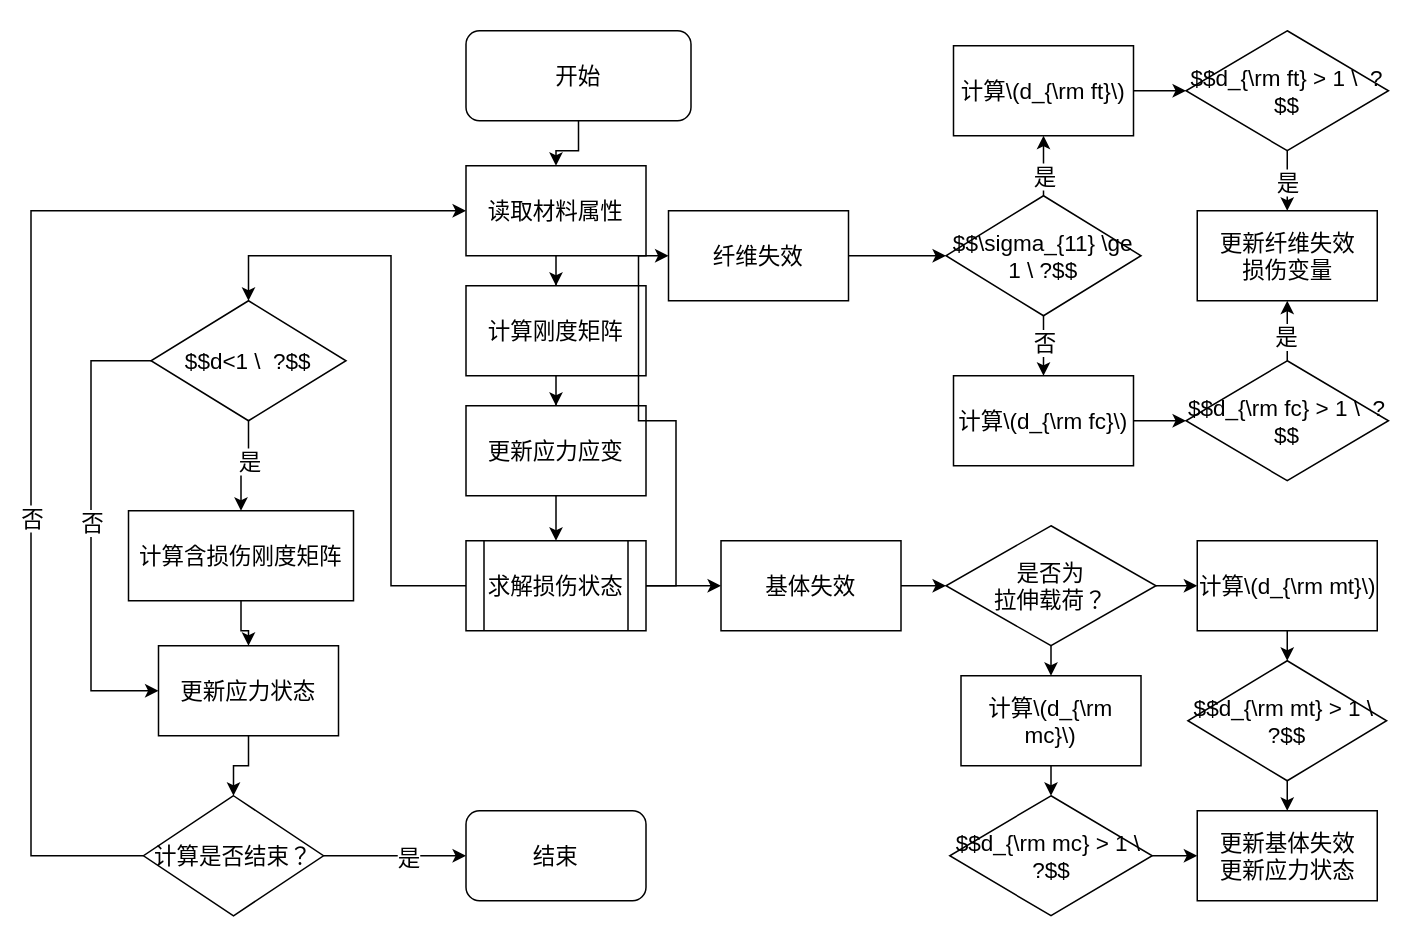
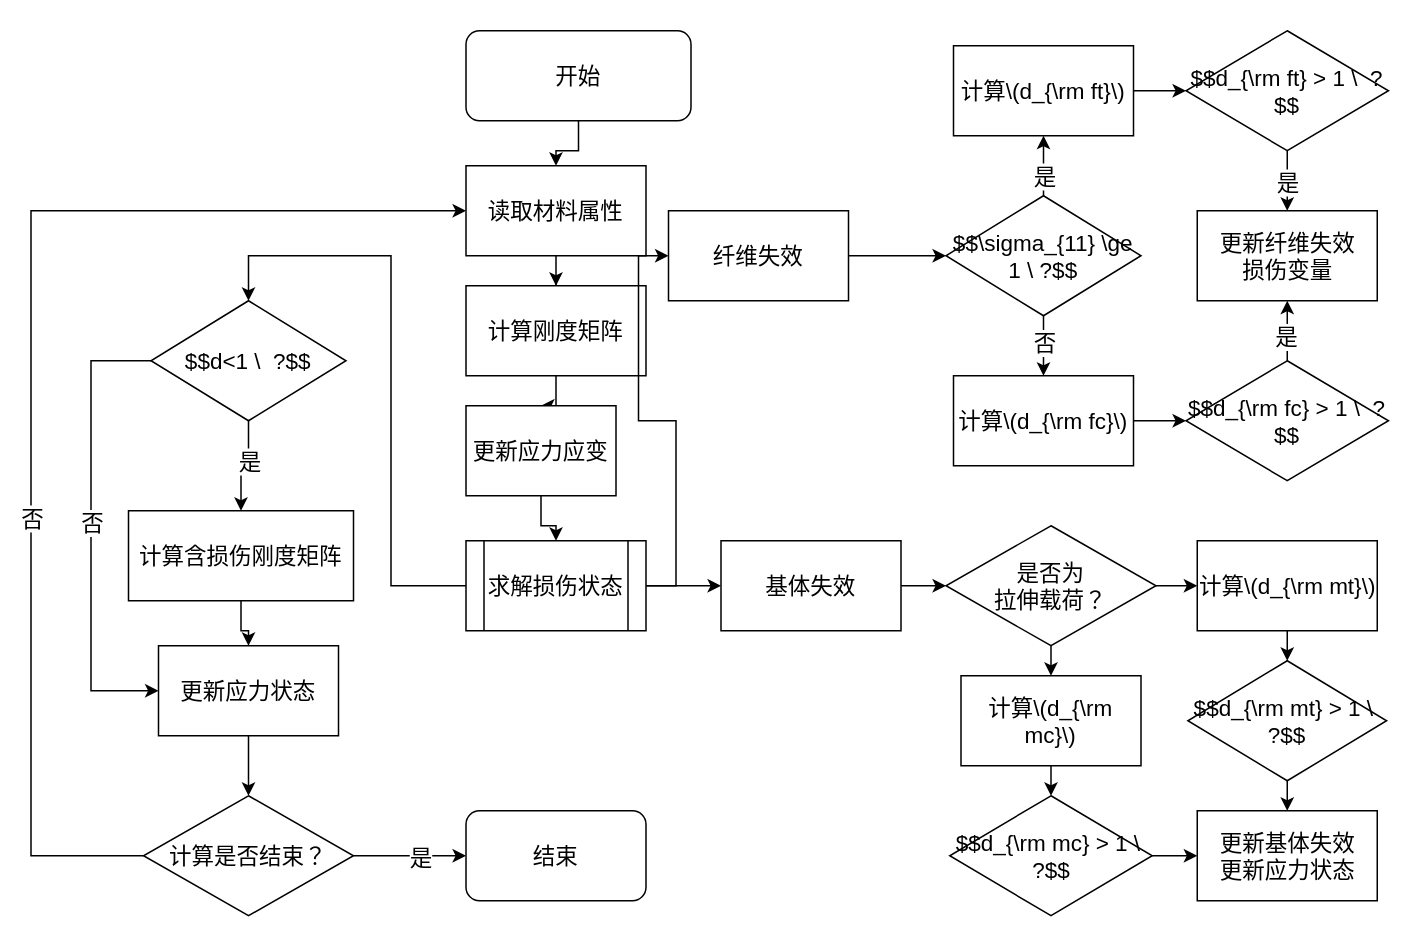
  <mxCell id="0" />
  <mxCell id="1" parent="0" />
  <mxCell id="2" value="" style="edgeStyle=orthogonalEdgeStyle;rounded=0;orthogonalLoop=1;jettySize=auto;html=1;fontSize=15;" parent="1" source="3" target="5" edge="1"><mxGeometry relative="1" as="geometry" /></mxCell>
  <mxCell id="3" value="开始" style="rounded=1;whiteSpace=wrap;html=1;fontSize=15;" parent="1" vertex="1"><mxGeometry x="310" y="20" width="150" height="60" as="geometry" /></mxCell>
  <mxCell id="4" value="" style="edgeStyle=orthogonalEdgeStyle;rounded=0;orthogonalLoop=1;jettySize=auto;html=1;fontSize=15;" parent="1" source="5" target="7" edge="1"><mxGeometry relative="1" as="geometry" /></mxCell>
  <mxCell id="5" value="读取材料属性" style="rounded=0;whiteSpace=wrap;html=1;fontSize=15;" parent="1" vertex="1"><mxGeometry x="310" y="110" width="120" height="60" as="geometry" /></mxCell>
  <mxCell id="6" value="" style="edgeStyle=orthogonalEdgeStyle;rounded=0;orthogonalLoop=1;jettySize=auto;html=1;fontSize=15;" parent="1" source="7" target="9" edge="1"><mxGeometry relative="1" as="geometry" /></mxCell>
  <mxCell id="7" value="计算刚度矩阵" style="whiteSpace=wrap;html=1;rounded=0;fontSize=15;" parent="1" vertex="1"><mxGeometry x="310" y="190" width="120" height="60" as="geometry" /></mxCell>
  <mxCell id="8" value="" style="edgeStyle=orthogonalEdgeStyle;rounded=0;orthogonalLoop=1;jettySize=auto;html=1;fontSize=15;" parent="1" source="9" target="13" edge="1"><mxGeometry relative="1" as="geometry" /></mxCell>
- <mxCell id="9" value="更新应力应变" style="whiteSpace=wrap;html=1;rounded=0;fontSize=15;" parent="1" vertex="1"><mxGeometry x="310" y="270" width="120" height="60" as="geometry" /></mxCell>
+ <mxCell id="9" value="更新应力应变" style="whiteSpace=wrap;html=1;rounded=0;fontSize=15;" parent="1" vertex="1"><mxGeometry x="310" y="270" width="100" height="60" as="geometry" /></mxCell>
  <mxCell id="10" value="" style="edgeStyle=orthogonalEdgeStyle;rounded=0;orthogonalLoop=1;jettySize=auto;html=1;fontSize=15;entryX=0.5;entryY=0;entryDx=0;entryDy=0;exitX=0;exitY=0.5;exitDx=0;exitDy=0;" parent="1" source="13" target="18" edge="1"><mxGeometry relative="1" as="geometry"><Array as="points"><mxPoint x="260" y="390" /><mxPoint x="260" y="170" /><mxPoint x="165" y="170" /></Array></mxGeometry></mxCell>
  <mxCell id="11" style="edgeStyle=orthogonalEdgeStyle;rounded=0;orthogonalLoop=1;jettySize=auto;html=1;exitX=1;exitY=0.5;exitDx=0;exitDy=0;entryX=0;entryY=0.5;entryDx=0;entryDy=0;fontSize=15;" edge="1" parent="1" source="13" target="30"><mxGeometry relative="1" as="geometry" /></mxCell>
  <mxCell id="12" style="edgeStyle=none;rounded=0;orthogonalLoop=1;jettySize=auto;html=1;exitX=1;exitY=0.5;exitDx=0;exitDy=0;entryX=0;entryY=0.5;entryDx=0;entryDy=0;fontSize=15;" edge="1" parent="1" source="13" target="32"><mxGeometry relative="1" as="geometry" /></mxCell>
  <mxCell id="13" value="求解损伤状态" style="shape=process;whiteSpace=wrap;html=1;backgroundOutline=1;rounded=0;fontSize=15;" parent="1" vertex="1"><mxGeometry x="310" y="360" width="120" height="60" as="geometry" /></mxCell>
  <mxCell id="14" value="" style="edgeStyle=orthogonalEdgeStyle;rounded=0;orthogonalLoop=1;jettySize=auto;html=1;fontSize=15;exitX=0.5;exitY=1;exitDx=0;exitDy=0;" edge="1" parent="1" source="18" target="20"><mxGeometry relative="1" as="geometry" /></mxCell>
  <mxCell id="15" value="是" style="edgeLabel;html=1;align=center;verticalAlign=middle;resizable=0;points=[];fontSize=15;" vertex="1" connectable="0" parent="14"><mxGeometry x="-0.515" relative="1" as="geometry"><mxPoint y="10" as="offset" /></mxGeometry></mxCell>
  <mxCell id="16" style="edgeStyle=orthogonalEdgeStyle;rounded=0;orthogonalLoop=1;jettySize=auto;html=1;exitX=0;exitY=0.5;exitDx=0;exitDy=0;entryX=0;entryY=0.5;entryDx=0;entryDy=0;fontSize=15;" edge="1" parent="1" source="18" target="22"><mxGeometry relative="1" as="geometry"><Array as="points"><mxPoint x="60" y="240" /><mxPoint x="60" y="460" /></Array></mxGeometry></mxCell>
  <mxCell id="17" value="否" style="edgeLabel;html=1;align=center;verticalAlign=middle;resizable=0;points=[];fontSize=15;" vertex="1" connectable="0" parent="16"><mxGeometry x="-0.182" relative="1" as="geometry"><mxPoint y="22" as="offset" /></mxGeometry></mxCell>
  <mxCell id="18" value="$$d&amp;lt;1 \&amp;nbsp; ?$$" style="rhombus;whiteSpace=wrap;html=1;rounded=0;fontSize=15;" parent="1" vertex="1"><mxGeometry x="100" y="200" width="130" height="80" as="geometry" /></mxCell>
  <mxCell id="19" value="" style="edgeStyle=orthogonalEdgeStyle;rounded=0;orthogonalLoop=1;jettySize=auto;html=1;fontSize=15;" edge="1" parent="1" source="20" target="22"><mxGeometry relative="1" as="geometry" /></mxCell>
  <mxCell id="20" value="计算含损伤刚度矩阵" style="whiteSpace=wrap;html=1;rounded=0;fontSize=15;" vertex="1" parent="1"><mxGeometry x="85" y="340" width="150" height="60" as="geometry" /></mxCell>
  <mxCell id="21" value="" style="edgeStyle=orthogonalEdgeStyle;rounded=0;orthogonalLoop=1;jettySize=auto;html=1;fontSize=15;exitX=0.5;exitY=1;exitDx=0;exitDy=0;" edge="1" parent="1" source="22" target="27"><mxGeometry relative="1" as="geometry" /></mxCell>
  <mxCell id="22" value="更新应力状态" style="whiteSpace=wrap;html=1;rounded=0;fontSize=15;" vertex="1" parent="1"><mxGeometry x="105" y="430" width="120" height="60" as="geometry" /></mxCell>
  <mxCell id="23" value="" style="edgeStyle=orthogonalEdgeStyle;rounded=0;orthogonalLoop=1;jettySize=auto;html=1;fontSize=15;" edge="1" parent="1" source="27" target="28"><mxGeometry relative="1" as="geometry" /></mxCell>
  <mxCell id="24" value="是" style="edgeLabel;html=1;align=center;verticalAlign=middle;resizable=0;points=[];fontSize=15;" vertex="1" connectable="0" parent="23"><mxGeometry x="0.18" relative="1" as="geometry"><mxPoint as="offset" /></mxGeometry></mxCell>
  <mxCell id="25" style="edgeStyle=orthogonalEdgeStyle;rounded=0;orthogonalLoop=1;jettySize=auto;html=1;entryX=0;entryY=0.5;entryDx=0;entryDy=0;fontSize=15;exitX=0;exitY=0.5;exitDx=0;exitDy=0;" edge="1" parent="1" source="27" target="5"><mxGeometry relative="1" as="geometry"><mxPoint x="90" y="540" as="sourcePoint" /><mxPoint x="290" y="139.97" as="targetPoint" /><Array as="points"><mxPoint x="20" y="570" /><mxPoint x="20" y="140" /></Array></mxGeometry></mxCell>
  <mxCell id="26" value="否" style="edgeLabel;html=1;align=center;verticalAlign=middle;resizable=0;points=[];fontSize=15;" vertex="1" connectable="0" parent="25"><mxGeometry x="0.05" relative="1" as="geometry"><mxPoint y="116" as="offset" /></mxGeometry></mxCell>
- <mxCell id="27" value="计算是否结束？" style="rhombus;whiteSpace=wrap;html=1;rounded=0;fontSize=15;" vertex="1" parent="1"><mxGeometry x="95" y="530" width="120" height="80" as="geometry" /></mxCell>
+ <mxCell id="27" value="计算是否结束？" style="rhombus;whiteSpace=wrap;html=1;rounded=0;fontSize=15;" vertex="1" parent="1"><mxGeometry x="95" y="530" width="140" height="80" as="geometry" /></mxCell>
  <mxCell id="28" value="结束" style="rounded=1;whiteSpace=wrap;html=1;fontSize=15;" vertex="1" parent="1"><mxGeometry x="310" y="540" width="120" height="60" as="geometry" /></mxCell>
  <mxCell id="29" value="" style="edgeStyle=orthogonalEdgeStyle;rounded=0;orthogonalLoop=1;jettySize=auto;html=1;fontSize=15;" edge="1" parent="1" source="30" target="37"><mxGeometry relative="1" as="geometry" /></mxCell>
  <mxCell id="30" value="纤维失效" style="rounded=0;whiteSpace=wrap;html=1;fontSize=15;" vertex="1" parent="1"><mxGeometry x="445" y="140" width="120" height="60" as="geometry" /></mxCell>
  <mxCell id="31" value="" style="edgeStyle=none;rounded=0;orthogonalLoop=1;jettySize=auto;html=1;fontSize=15;" edge="1" parent="1" source="32" target="51"><mxGeometry relative="1" as="geometry" /></mxCell>
  <mxCell id="32" value="基体失效" style="rounded=0;whiteSpace=wrap;html=1;fontSize=15;" vertex="1" parent="1"><mxGeometry x="480" y="360" width="120" height="60" as="geometry" /></mxCell>
  <mxCell id="33" value="" style="edgeStyle=orthogonalEdgeStyle;rounded=0;orthogonalLoop=1;jettySize=auto;html=1;fontSize=15;" edge="1" parent="1" source="37" target="39"><mxGeometry relative="1" as="geometry" /></mxCell>
  <mxCell id="34" value="是" style="edgeLabel;html=1;align=center;verticalAlign=middle;resizable=0;points=[];fontSize=15;" vertex="1" connectable="0" parent="33"><mxGeometry x="-0.287" relative="1" as="geometry"><mxPoint as="offset" /></mxGeometry></mxCell>
  <mxCell id="35" value="" style="edgeStyle=orthogonalEdgeStyle;rounded=0;orthogonalLoop=1;jettySize=auto;html=1;fontSize=15;" edge="1" parent="1" source="37" target="44"><mxGeometry relative="1" as="geometry"><Array as="points"><mxPoint x="695" y="230" /><mxPoint x="695" y="230" /></Array></mxGeometry></mxCell>
  <mxCell id="36" value="否" style="edgeLabel;html=1;align=center;verticalAlign=middle;resizable=0;points=[];fontSize=15;" vertex="1" connectable="0" parent="35"><mxGeometry x="-0.143" relative="1" as="geometry"><mxPoint as="offset" /></mxGeometry></mxCell>
  <mxCell id="37" value="$$\sigma_{11} \ge 1 \ ?$$" style="rhombus;whiteSpace=wrap;html=1;fontSize=15;rounded=0;" vertex="1" parent="1"><mxGeometry x="630" y="130" width="130" height="80" as="geometry" /></mxCell>
  <mxCell id="38" value="" style="edgeStyle=orthogonalEdgeStyle;rounded=0;orthogonalLoop=1;jettySize=auto;html=1;fontSize=15;" edge="1" parent="1" source="39" target="42"><mxGeometry relative="1" as="geometry" /></mxCell>
  <mxCell id="39" value="计算\(d_{\rm ft}\)" style="whiteSpace=wrap;html=1;fontSize=15;rounded=0;" vertex="1" parent="1"><mxGeometry x="635" y="30" width="120" height="60" as="geometry" /></mxCell>
  <mxCell id="40" value="" style="edgeStyle=none;rounded=0;orthogonalLoop=1;jettySize=auto;html=1;fontSize=15;" edge="1" parent="1" source="42" target="48"><mxGeometry relative="1" as="geometry" /></mxCell>
  <mxCell id="41" value="是" style="edgeLabel;html=1;align=center;verticalAlign=middle;resizable=0;points=[];fontSize=15;" vertex="1" connectable="0" parent="40"><mxGeometry x="-0.491" y="-1" relative="1" as="geometry"><mxPoint x="1" y="10" as="offset" /></mxGeometry></mxCell>
  <mxCell id="42" value="$$d_{\rm ft} &amp;gt; 1 \&amp;nbsp; ?$$" style="rhombus;whiteSpace=wrap;html=1;fontSize=15;rounded=0;" vertex="1" parent="1"><mxGeometry x="790" y="20" width="135" height="80" as="geometry" /></mxCell>
  <mxCell id="43" value="" style="edgeStyle=orthogonalEdgeStyle;rounded=0;orthogonalLoop=1;jettySize=auto;html=1;fontSize=15;" edge="1" parent="1" source="44" target="47"><mxGeometry relative="1" as="geometry" /></mxCell>
  <mxCell id="44" value="计算\(d_{\rm fc}\)" style="whiteSpace=wrap;html=1;fontSize=15;rounded=0;" vertex="1" parent="1"><mxGeometry x="635" y="250" width="120" height="60" as="geometry" /></mxCell>
  <mxCell id="45" value="" style="edgeStyle=none;rounded=0;orthogonalLoop=1;jettySize=auto;html=1;fontSize=15;" edge="1" parent="1" source="47" target="48"><mxGeometry relative="1" as="geometry" /></mxCell>
  <mxCell id="46" value="是" style="edgeLabel;html=1;align=center;verticalAlign=middle;resizable=0;points=[];fontSize=15;" vertex="1" connectable="0" parent="45"><mxGeometry x="-0.166" y="1" relative="1" as="geometry"><mxPoint as="offset" /></mxGeometry></mxCell>
  <mxCell id="47" value="$$d_{\rm fc} &amp;gt; 1 \&amp;nbsp; ?$$" style="rhombus;whiteSpace=wrap;html=1;fontSize=15;rounded=0;" vertex="1" parent="1"><mxGeometry x="790" y="240" width="135" height="80" as="geometry" /></mxCell>
  <mxCell id="48" value="更新纤维失效&lt;br style=&quot;font-size: 15px;&quot;&gt;损伤变量" style="rounded=0;whiteSpace=wrap;html=1;fontSize=15;" vertex="1" parent="1"><mxGeometry x="797.5" y="140" width="120" height="60" as="geometry" /></mxCell>
  <mxCell id="49" value="" style="edgeStyle=none;rounded=0;orthogonalLoop=1;jettySize=auto;html=1;fontSize=15;" edge="1" parent="1" source="51" target="53"><mxGeometry relative="1" as="geometry" /></mxCell>
  <mxCell id="50" value="" style="edgeStyle=none;rounded=0;orthogonalLoop=1;jettySize=auto;html=1;fontSize=15;" edge="1" parent="1" source="51" target="55"><mxGeometry relative="1" as="geometry" /></mxCell>
  <mxCell id="51" value="是否为&lt;br style=&quot;font-size: 15px;&quot;&gt;拉伸载荷？" style="rhombus;whiteSpace=wrap;html=1;fontSize=15;rounded=0;align=center;" vertex="1" parent="1"><mxGeometry x="630" y="350" width="140" height="80" as="geometry" /></mxCell>
  <mxCell id="52" value="" style="edgeStyle=none;rounded=0;orthogonalLoop=1;jettySize=auto;html=1;fontSize=15;" edge="1" parent="1" source="53" target="59"><mxGeometry relative="1" as="geometry" /></mxCell>
  <mxCell id="53" value="计算\(d_{\rm mt}\)" style="whiteSpace=wrap;html=1;fontSize=15;rounded=0;" vertex="1" parent="1"><mxGeometry x="797.5" y="360" width="120" height="60" as="geometry" /></mxCell>
  <mxCell id="54" value="" style="edgeStyle=none;rounded=0;orthogonalLoop=1;jettySize=auto;html=1;fontSize=15;" edge="1" parent="1" source="55" target="57"><mxGeometry relative="1" as="geometry" /></mxCell>
  <mxCell id="55" value="计算\(d_{\rm mc}\)" style="whiteSpace=wrap;html=1;fontSize=15;rounded=0;" vertex="1" parent="1"><mxGeometry x="640" y="450" width="120" height="60" as="geometry" /></mxCell>
  <mxCell id="56" value="" style="edgeStyle=none;rounded=0;orthogonalLoop=1;jettySize=auto;html=1;fontSize=15;" edge="1" parent="1" source="57" target="60"><mxGeometry relative="1" as="geometry" /></mxCell>
  <mxCell id="57" value="$$d_{\rm mc} &amp;gt; 1 \&amp;nbsp; ?$$" style="rhombus;whiteSpace=wrap;html=1;fontSize=15;rounded=0;" vertex="1" parent="1"><mxGeometry x="632.5" y="530" width="135" height="80" as="geometry" /></mxCell>
  <mxCell id="58" value="" style="edgeStyle=none;rounded=0;orthogonalLoop=1;jettySize=auto;html=1;fontSize=15;" edge="1" parent="1" source="59" target="60"><mxGeometry relative="1" as="geometry" /></mxCell>
  <mxCell id="59" value="$$d_{\rm mt} &amp;gt; 1 \&amp;nbsp; ?$$" style="rhombus;whiteSpace=wrap;html=1;fontSize=15;rounded=0;" vertex="1" parent="1"><mxGeometry x="791.25" y="440" width="132.5" height="80" as="geometry" /></mxCell>
  <mxCell id="60" value="更新基体失效&lt;br style=&quot;font-size: 15px;&quot;&gt;更新应力状态" style="rounded=0;whiteSpace=wrap;html=1;fontSize=15;" vertex="1" parent="1"><mxGeometry x="797.5" y="540" width="120" height="60" as="geometry" /></mxCell>
